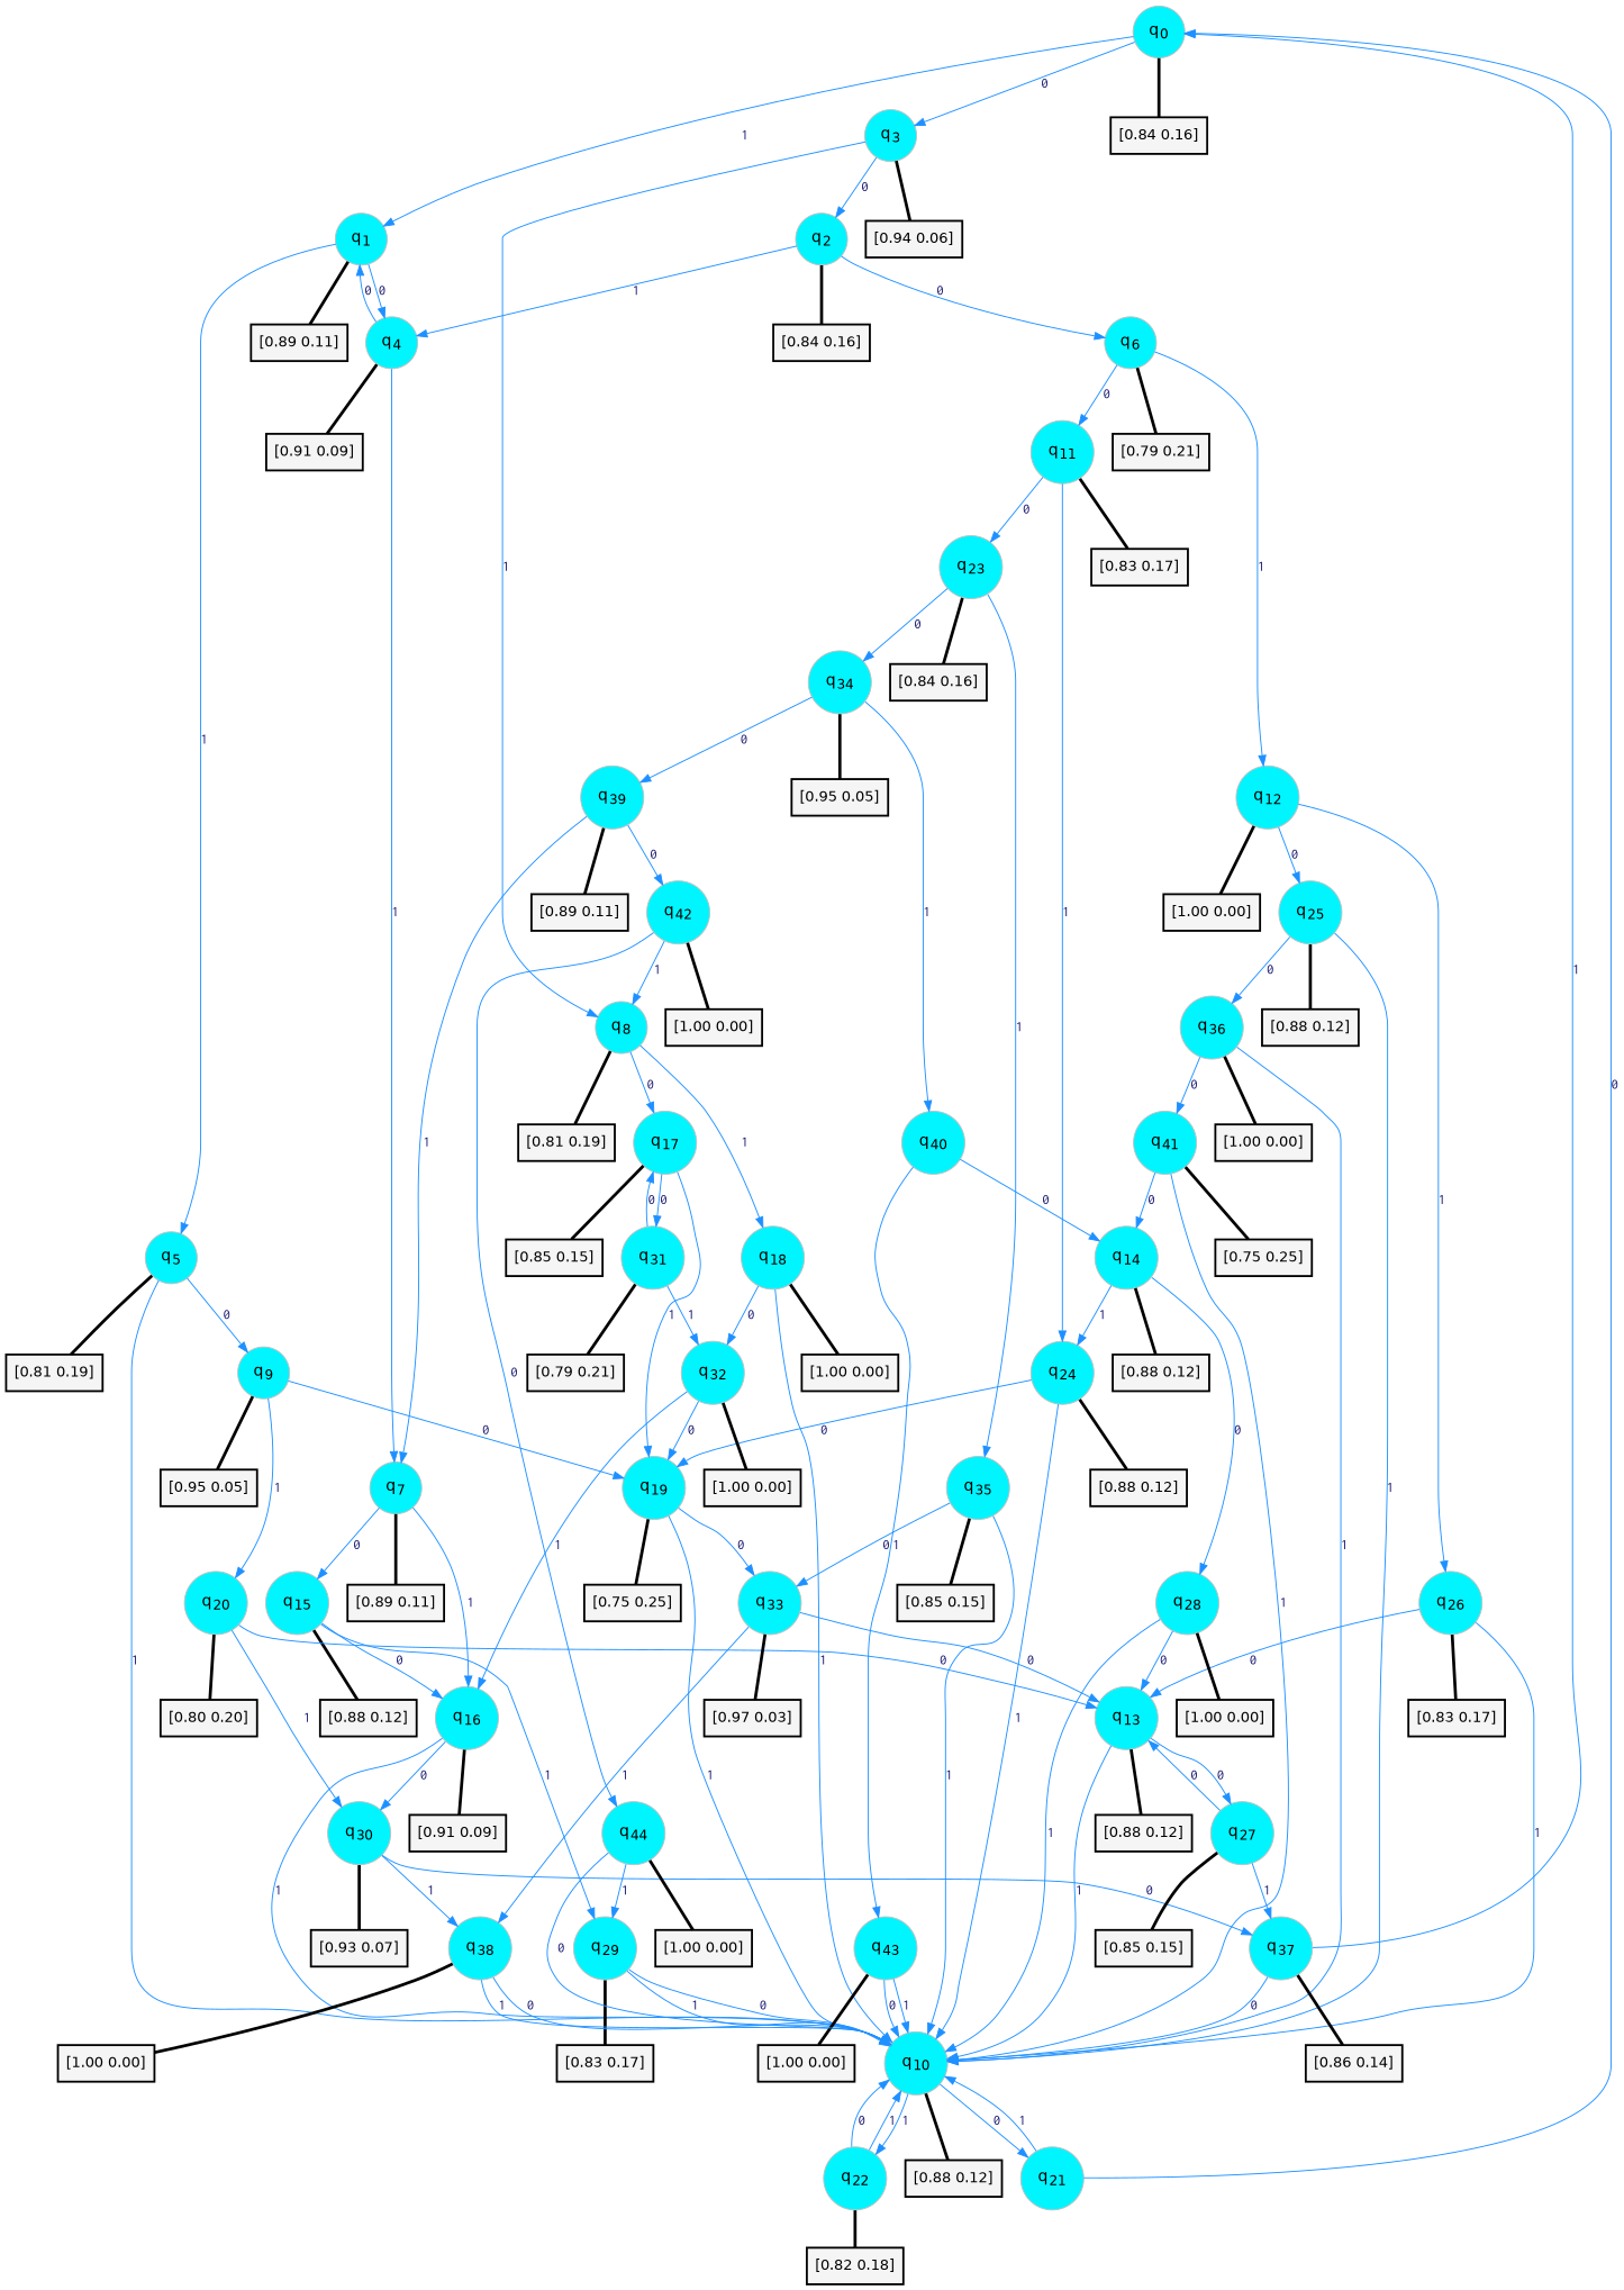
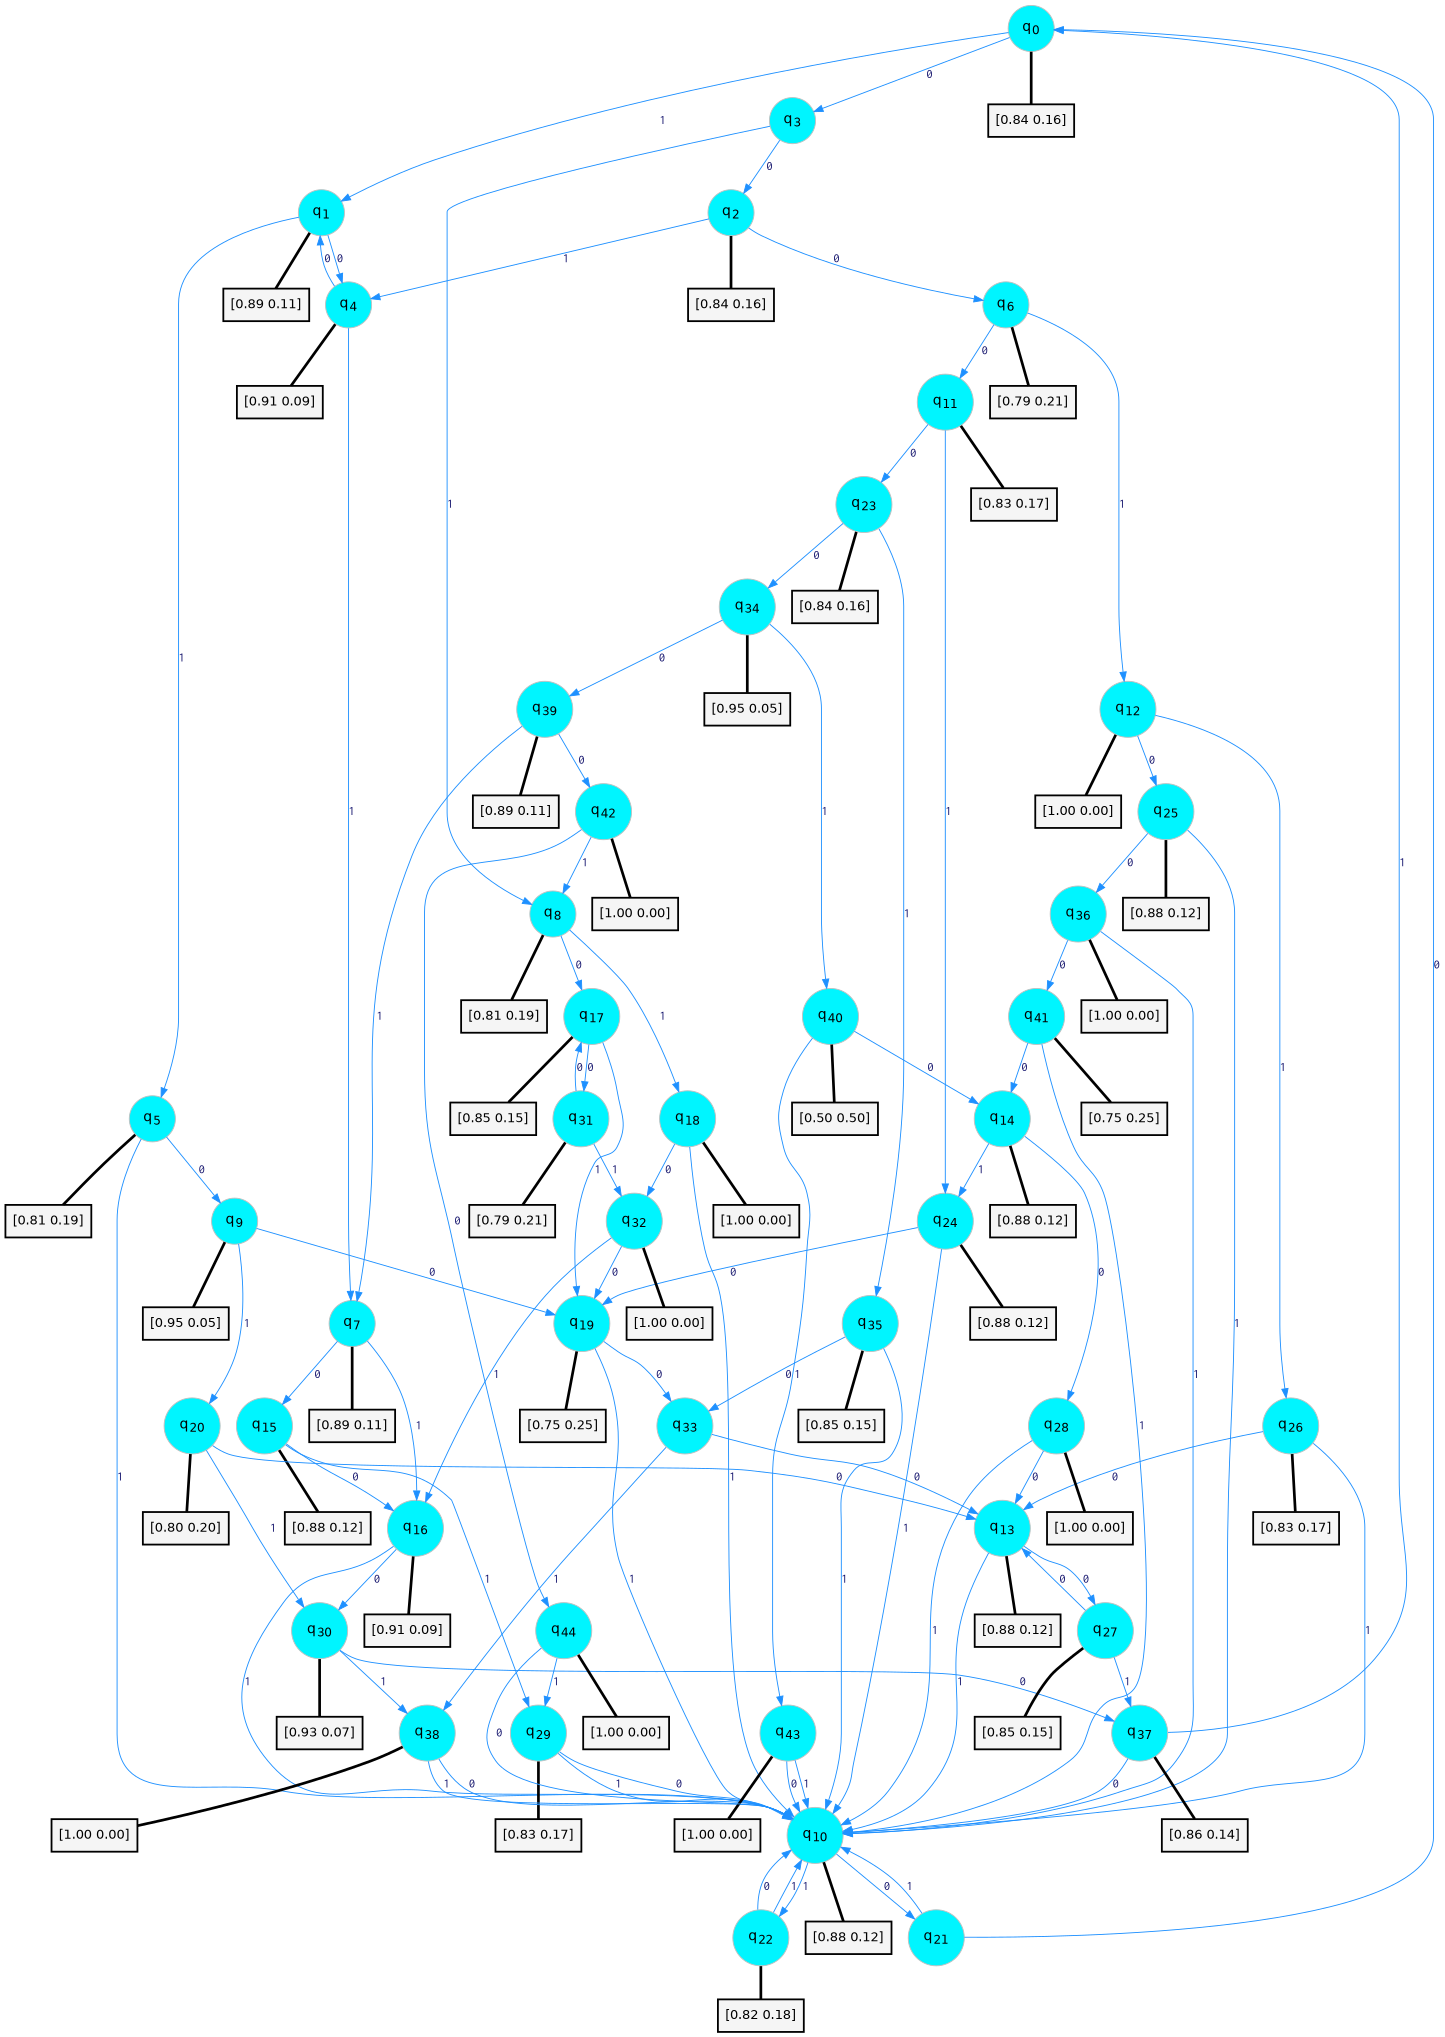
  digraph {
    rankdir=TD
    node [color=gray fillcolor=turquoise1 fontcolor=black fontname=Helvetica fontsize=16 fontweight=bold shape=circle style=filled]
    edge [arrowsize=1 color=dodgerblue1 fontcolor=midnightblue fontname=courier fontweight=bold penwidth=1 style=solid weight=20]
    n1 [label=<q<SUB>0</SUB>>]
    n2 [label=<q<SUB>1</SUB>>]
    n3 [label=<q<SUB>3</SUB>>]
    n4 [color=black fillcolor=whitesmoke fontsize=14 label="[0.84 0.16]" penwidth=2 shape=box]
    n5 [label=<q<SUB>4</SUB>>]
    n6 [label=<q<SUB>5</SUB>>]
    n7 [color=black fillcolor=whitesmoke fontsize=14 label="[0.89 0.11]" penwidth=2 shape=box]
    n8 [label=<q<SUB>2</SUB>>]
    n9 [label=<q<SUB>8</SUB>>]
-   n10 [color=black fillcolor=whitesmoke fontsize=14 label="[0.94 0.06]" penwidth=2 shape=box]
    n11 [label=<q<SUB>7</SUB>>]
    n12 [color=black fillcolor=whitesmoke fontsize=14 label="[0.91 0.09]" penwidth=2 shape=box]
    n13 [label=<q<SUB>9</SUB>>]
    n14 [label=<q<SUB>10</SUB>>]
    n15 [color=black fillcolor=whitesmoke fontsize=14 label="[0.81 0.19]" penwidth=2 shape=box]
    n16 [label=<q<SUB>6</SUB>>]
    n17 [color=black fillcolor=whitesmoke fontsize=14 label="[0.84 0.16]" penwidth=2 shape=box]
    n18 [label=<q<SUB>11</SUB>>]
    n19 [label=<q<SUB>12</SUB>>]
    n20 [color=black fillcolor=whitesmoke fontsize=14 label="[0.79 0.21]" penwidth=2 shape=box]
    n21 [label=<q<SUB>17</SUB>>]
    n22 [label=<q<SUB>18</SUB>>]
    n23 [color=black fillcolor=whitesmoke fontsize=14 label="[0.81 0.19]" penwidth=2 shape=box]
    n24 [label=<q<SUB>15</SUB>>]
    n25 [label=<q<SUB>16</SUB>>]
    n26 [color=black fillcolor=whitesmoke fontsize=14 label="[0.89 0.11]" penwidth=2 shape=box]
    n27 [label=<q<SUB>19</SUB>>]
    n28 [label=<q<SUB>20</SUB>>]
    n29 [color=black fillcolor=whitesmoke fontsize=14 label="[0.95 0.05]" penwidth=2 shape=box]
    n30 [label=<q<SUB>21</SUB>>]
    n31 [label=<q<SUB>22</SUB>>]
    n32 [color=black fillcolor=whitesmoke fontsize=14 label="[0.88 0.12]" penwidth=2 shape=box]
    n33 [label=<q<SUB>23</SUB>>]
    n34 [label=<q<SUB>24</SUB>>]
    n35 [color=black fillcolor=whitesmoke fontsize=14 label="[0.83 0.17]" penwidth=2 shape=box]
    n36 [label=<q<SUB>25</SUB>>]
    n37 [label=<q<SUB>26</SUB>>]
    n38 [color=black fillcolor=whitesmoke fontsize=14 label="[1.00 0.00]" penwidth=2 shape=box]
    n39 [label=<q<SUB>29</SUB>>]
    n40 [color=black fillcolor=whitesmoke fontsize=14 label="[0.88 0.12]" penwidth=2 shape=box]
    n41 [label=<q<SUB>30</SUB>>]
    n42 [color=black fillcolor=whitesmoke fontsize=14 label="[0.91 0.09]" penwidth=2 shape=box]
    n43 [label=<q<SUB>31</SUB>>]
    n44 [color=black fillcolor=whitesmoke fontsize=14 label="[0.85 0.15]" penwidth=2 shape=box]
    n45 [label=<q<SUB>32</SUB>>]
    n46 [color=black fillcolor=whitesmoke fontsize=14 label="[1.00 0.00]" penwidth=2 shape=box]
    n47 [label=<q<SUB>33</SUB>>]
    n48 [color=black fillcolor=whitesmoke fontsize=14 label="[0.75 0.25]" penwidth=2 shape=box]
    n49 [label=<q<SUB>13</SUB>>]
    n50 [color=black fillcolor=whitesmoke fontsize=14 label="[0.80 0.20]" penwidth=2 shape=box]
    n51 [color=black fillcolor=whitesmoke fontsize=14 label="[0.82 0.18]" penwidth=2 shape=box]
    n52 [label=<q<SUB>34</SUB>>]
    n53 [label=<q<SUB>35</SUB>>]
    n54 [color=black fillcolor=whitesmoke fontsize=14 label="[0.84 0.16]" penwidth=2 shape=box]
    n55 [color=black fillcolor=whitesmoke fontsize=14 label="[0.88 0.12]" penwidth=2 shape=box]
    n56 [label=<q<SUB>36</SUB>>]
    n57 [color=black fillcolor=whitesmoke fontsize=14 label="[0.88 0.12]" penwidth=2 shape=box]
    n58 [color=black fillcolor=whitesmoke fontsize=14 label="[0.83 0.17]" penwidth=2 shape=box]
    n59 [label=<q<SUB>27</SUB>>]
    n60 [color=black fillcolor=whitesmoke fontsize=14 label="[0.88 0.12]" penwidth=2 shape=box]
    n61 [label=<q<SUB>37</SUB>>]
    n62 [color=black fillcolor=whitesmoke fontsize=14 label="[0.85 0.15]" penwidth=2 shape=box]
    n63 [label=<q<SUB>14</SUB>>]
    n64 [label=<q<SUB>28</SUB>>]
    n65 [color=black fillcolor=whitesmoke fontsize=14 label="[0.88 0.12]" penwidth=2 shape=box]
    n66 [color=black fillcolor=whitesmoke fontsize=14 label="[1.00 0.00]" penwidth=2 shape=box]
    n67 [color=black fillcolor=whitesmoke fontsize=14 label="[0.83 0.17]" penwidth=2 shape=box]
    n68 [label=<q<SUB>38</SUB>>]
    n69 [color=black fillcolor=whitesmoke fontsize=14 label="[0.93 0.07]" penwidth=2 shape=box]
    n70 [color=black fillcolor=whitesmoke fontsize=14 label="[0.79 0.21]" penwidth=2 shape=box]
    n71 [color=black fillcolor=whitesmoke fontsize=14 label="[1.00 0.00]" penwidth=2 shape=box]
-   n72 [color=black fillcolor=whitesmoke fontsize=14 label="[0.97 0.03]" penwidth=2 shape=box]
    n73 [label=<q<SUB>39</SUB>>]
    n74 [label=<q<SUB>40</SUB>>]
    n75 [color=black fillcolor=whitesmoke fontsize=14 label="[0.95 0.05]" penwidth=2 shape=box]
    n76 [color=black fillcolor=whitesmoke fontsize=14 label="[0.85 0.15]" penwidth=2 shape=box]
    n77 [label=<q<SUB>41</SUB>>]
    n78 [color=black fillcolor=whitesmoke fontsize=14 label="[1.00 0.00]" penwidth=2 shape=box]
    n79 [color=black fillcolor=whitesmoke fontsize=14 label="[0.86 0.14]" penwidth=2 shape=box]
    n80 [color=black fillcolor=whitesmoke fontsize=14 label="[1.00 0.00]" penwidth=2 shape=box]
    n81 [label=<q<SUB>42</SUB>>]
    n82 [color=black fillcolor=whitesmoke fontsize=14 label="[0.89 0.11]" penwidth=2 shape=box]
    n83 [label=<q<SUB>43</SUB>>]
+   n84 [color=black fillcolor=whitesmoke fontsize=14 label="[0.50 0.50]" penwidth=2 shape=box]
    n85 [color=black fillcolor=whitesmoke fontsize=14 label="[0.75 0.25]" penwidth=2 shape=box]
    n86 [label=<q<SUB>44</SUB>>]
    n87 [color=black fillcolor=whitesmoke fontsize=14 label="[1.00 0.00]" penwidth=2 shape=box]
    n88 [color=black fillcolor=whitesmoke fontsize=14 label="[1.00 0.00]" penwidth=2 shape=box]
    n89 [color=black fillcolor=whitesmoke fontsize=14 label="[1.00 0.00]" penwidth=2 shape=box]
    n1 -> n2 [label=1]
    n1 -> n3 [label=0]
    n1 -> n4 [arrowhead=none color=black penwidth=3]
    n2 -> n5 [label=0]
    n2 -> n6 [label=1]
    n2 -> n7 [arrowhead=none color=black penwidth=3]
    n3 -> n8 [label=0]
    n3 -> n9 [label=1]
-   n3 -> n10 [arrowhead=none color=black penwidth=3]
    n5 -> n2 [label=0]
    n5 -> n11 [label=1]
    n5 -> n12 [arrowhead=none color=black penwidth=3]
    n6 -> n13 [label=0]
    n6 -> n14 [label=1]
    n6 -> n15 [arrowhead=none color=black penwidth=3]
    n8 -> n5 [label=1]
    n8 -> n16 [label=0]
    n8 -> n17 [arrowhead=none color=black penwidth=3]
    n9 -> n21 [label=0]
    n9 -> n22 [label=1]
    n9 -> n23 [arrowhead=none color=black penwidth=3]
    n11 -> n24 [label=0]
    n11 -> n25 [label=1]
    n11 -> n26 [arrowhead=none color=black penwidth=3]
    n13 -> n27 [label=0]
    n13 -> n28 [label=1]
    n13 -> n29 [arrowhead=none color=black penwidth=3]
    n14 -> n30 [label=0]
    n14 -> n31 [label=1]
    n14 -> n32 [arrowhead=none color=black penwidth=3]
    n16 -> n18 [label=0]
    n16 -> n19 [label=1]
    n16 -> n20 [arrowhead=none color=black penwidth=3]
    n18 -> n33 [label=0]
    n18 -> n34 [label=1]
    n18 -> n35 [arrowhead=none color=black penwidth=3]
    n19 -> n36 [label=0]
    n19 -> n37 [label=1]
    n19 -> n38 [arrowhead=none color=black penwidth=3]
    n21 -> n27 [label=1]
    n21 -> n43 [label=0]
    n21 -> n44 [arrowhead=none color=black penwidth=3]
    n22 -> n14 [label=1]
    n22 -> n45 [label=0]
    n22 -> n46 [arrowhead=none color=black penwidth=3]
    n24 -> n25 [label=0]
    n24 -> n39 [label=1]
    n24 -> n40 [arrowhead=none color=black penwidth=3]
    n25 -> n14 [label=1]
    n25 -> n41 [label=0]
    n25 -> n42 [arrowhead=none color=black penwidth=3]
    n27 -> n14 [label=1]
    n27 -> n47 [label=0]
    n27 -> n48 [arrowhead=none color=black penwidth=3]
    n28 -> n41 [label=1]
    n28 -> n49 [label=0]
    n28 -> n50 [arrowhead=none color=black penwidth=3]
    n30 -> n1 [label=0]
    n30 -> n14 [label=1]
    n31 -> n14 [label=0]
    n31 -> n14 [label=1]
    n31 -> n51 [arrowhead=none color=black penwidth=3]
    n33 -> n52 [label=0]
    n33 -> n53 [label=1]
    n33 -> n54 [arrowhead=none color=black penwidth=3]
    n34 -> n14 [label=1]
    n34 -> n27 [label=0]
    n34 -> n55 [arrowhead=none color=black penwidth=3]
    n36 -> n14 [label=1]
    n36 -> n56 [label=0]
    n36 -> n57 [arrowhead=none color=black penwidth=3]
    n37 -> n14 [label=1]
    n37 -> n49 [label=0]
    n37 -> n58 [arrowhead=none color=black penwidth=3]
    n39 -> n14 [label=0]
    n39 -> n14 [label=1]
    n39 -> n67 [arrowhead=none color=black penwidth=3]
    n41 -> n61 [label=0]
    n41 -> n68 [label=1]
    n41 -> n69 [arrowhead=none color=black penwidth=3]
    n43 -> n21 [label=0]
    n43 -> n45 [label=1]
    n43 -> n70 [arrowhead=none color=black penwidth=3]
    n45 -> n25 [label=1]
    n45 -> n27 [label=0]
    n45 -> n71 [arrowhead=none color=black penwidth=3]
    n47 -> n49 [label=0]
    n47 -> n68 [label=1]
-   n47 -> n72 [arrowhead=none color=black penwidth=3]
    n49 -> n14 [label=1]
    n49 -> n59 [label=0]
    n49 -> n60 [arrowhead=none color=black penwidth=3]
    n52 -> n73 [label=0]
    n52 -> n74 [label=1]
    n52 -> n75 [arrowhead=none color=black penwidth=3]
    n53 -> n14 [label=1]
    n53 -> n47 [label=0]
    n53 -> n76 [arrowhead=none color=black penwidth=3]
    n56 -> n14 [label=1]
    n56 -> n77 [label=0]
    n56 -> n78 [arrowhead=none color=black penwidth=3]
    n59 -> n49 [label=0]
    n59 -> n61 [label=1]
    n59 -> n62 [arrowhead=none color=black penwidth=3]
    n61 -> n1 [label=1]
    n61 -> n14 [label=0]
    n61 -> n79 [arrowhead=none color=black penwidth=3]
    n63 -> n34 [label=1]
    n63 -> n64 [label=0]
    n63 -> n65 [arrowhead=none color=black penwidth=3]
    n64 -> n14 [label=1]
    n64 -> n49 [label=0]
    n64 -> n66 [arrowhead=none color=black penwidth=3]
    n68 -> n14 [label=0]
    n68 -> n14 [label=1]
    n68 -> n80 [arrowhead=none color=black penwidth=3]
    n73 -> n11 [label=1]
    n73 -> n81 [label=0]
    n73 -> n82 [arrowhead=none color=black penwidth=3]
    n74 -> n63 [label=0]
    n74 -> n83 [label=1]
+   n74 -> n84 [arrowhead=none color=black penwidth=3]
    n77 -> n14 [label=1]
    n77 -> n63 [label=0]
    n77 -> n85 [arrowhead=none color=black penwidth=3]
    n81 -> n9 [label=1]
    n81 -> n86 [label=0]
    n81 -> n87 [arrowhead=none color=black penwidth=3]
    n83 -> n14 [label=0]
    n83 -> n14 [label=1]
    n83 -> n88 [arrowhead=none color=black penwidth=3]
    n86 -> n14 [label=0]
    n86 -> n39 [label=1]
    n86 -> n89 [arrowhead=none color=black penwidth=3]
  }
